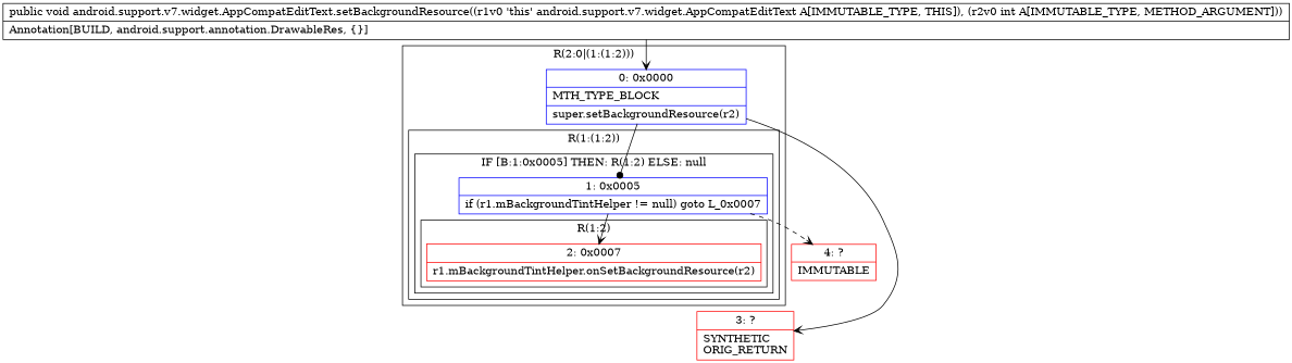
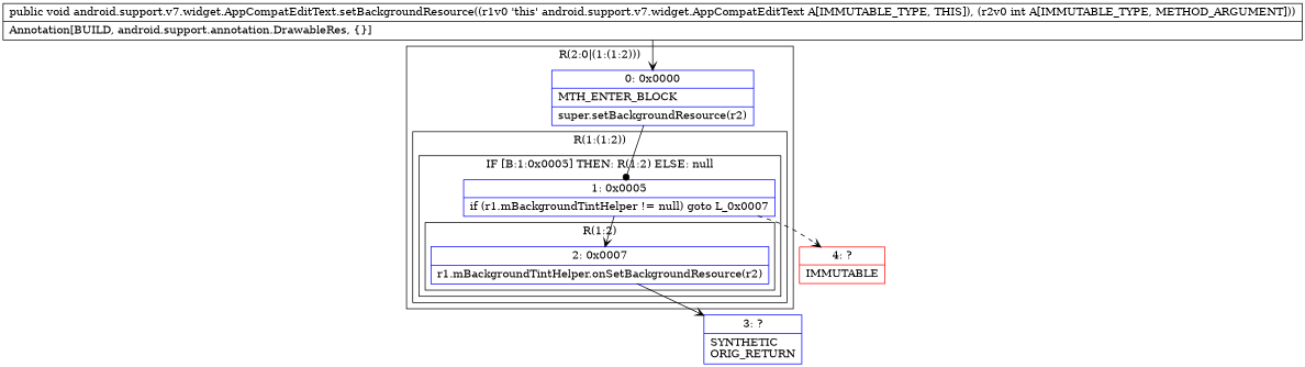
  digraph {
    node [color=blue shape=record]
    edge [arrowhead=vee]
-   n1 [color=red label="{2\:\ 0x0007|r1.mBackgroundTintHelper.onSetBackgroundResource(r2)\l}"]
+   n1 [label="{2\:\ 0x0007|r1.mBackgroundTintHelper.onSetBackgroundResource(r2)\l}"]
    n2 [label="{1\:\ 0x0005|if (r1.mBackgroundTintHelper != null) goto L_0x0007\l}"]
-   n3 [label="{0\:\ 0x0000|MTH_TYPE_BLOCK\l|super.setBackgroundResource(r2)\l}"]
-   n4 [color=red label="{3\:\ ?|SYNTHETIC\lORIG_RETURN\l}"]
+   n3 [label="{0\:\ 0x0000|MTH_ENTER_BLOCK\l|super.setBackgroundResource(r2)\l}"]
+   n4 [label="{3\:\ ?|SYNTHETIC\lORIG_RETURN\l}"]
    n5 [color=red label="{4\:\ ?|IMMUTABLE\l}"]
    n6 [label="{public void android.support.v7.widget.AppCompatEditText.setBackgroundResource((r1v0 'this' android.support.v7.widget.AppCompatEditText A[IMMUTABLE_TYPE, THIS]), (r2v0 int A[IMMUTABLE_TYPE, METHOD_ARGUMENT]))  | Annotation[BUILD, android.support.annotation.DrawableRes, \{\}]\l}" color=""]
    subgraph cluster_1 {
      label="R(2:0|(1:(1:2)))"
      n3
      subgraph cluster_2 {
        label="R(1:(1:2))"
        subgraph cluster_3 {
          label="IF [B:1:0x0005] THEN: R(1:2) ELSE: null"
          n2
          subgraph cluster_4 {
            label="R(1:2)"
            n1
          }
        }
      }
    }
-   n3 -> n4
+   n1 -> n4
    n2 -> n1
    n2 -> n5 [style=dashed]
    n3 -> n2 [arrowhead=dot]
    n6 -> n3
  }
